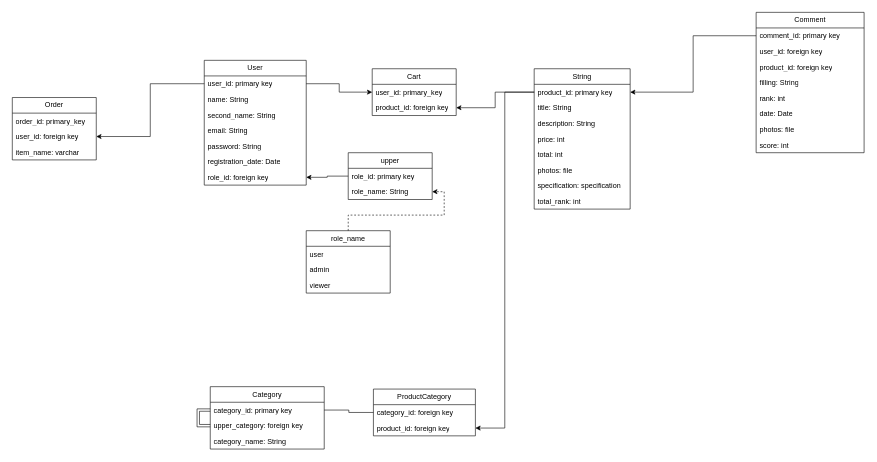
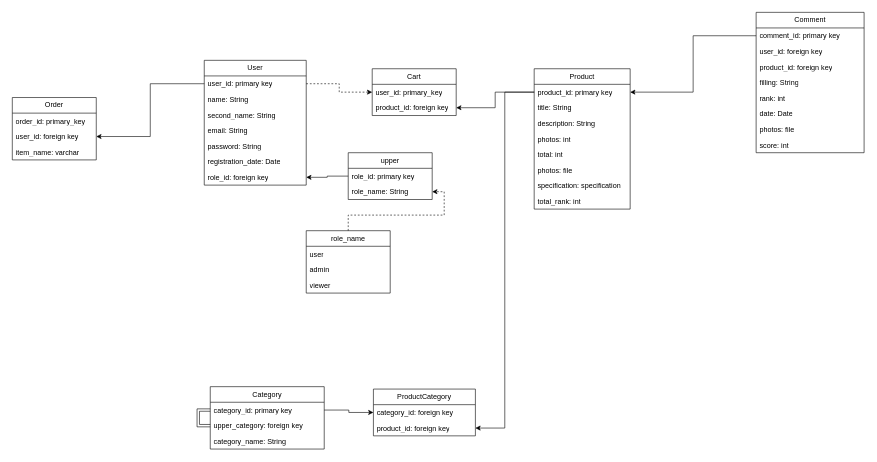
  <mxCell id="0" />
  <mxCell id="1" parent="0" />
  <mxCell id="2" value="User" style="swimlane;fontStyle=0;childLayout=stackLayout;horizontal=1;startSize=26;fillColor=none;horizontalStack=0;resizeParent=1;resizeParentMax=0;resizeLast=0;collapsible=1;marginBottom=0;whiteSpace=wrap;html=1;" parent="1" vertex="1"><mxGeometry x="340" y="100" width="170" height="208" as="geometry" /></mxCell>
  <mxCell id="3" value="user_id: primary key" style="text;strokeColor=none;fillColor=none;align=left;verticalAlign=top;spacingLeft=4;spacingRight=4;overflow=hidden;rotatable=0;points=[[0,0.5],[1,0.5]];portConstraint=eastwest;whiteSpace=wrap;html=1;" parent="2" vertex="1"><mxGeometry y="26" width="170" height="26" as="geometry" /></mxCell>
  <mxCell id="4" value="name: String" style="text;strokeColor=none;fillColor=none;align=left;verticalAlign=top;spacingLeft=4;spacingRight=4;overflow=hidden;rotatable=0;points=[[0,0.5],[1,0.5]];portConstraint=eastwest;whiteSpace=wrap;html=1;" parent="2" vertex="1"><mxGeometry y="52" width="170" height="26" as="geometry" /></mxCell>
  <mxCell id="5" value="second_name: String" style="text;strokeColor=none;fillColor=none;align=left;verticalAlign=top;spacingLeft=4;spacingRight=4;overflow=hidden;rotatable=0;points=[[0,0.5],[1,0.5]];portConstraint=eastwest;whiteSpace=wrap;html=1;" parent="2" vertex="1"><mxGeometry y="78" width="170" height="26" as="geometry" /></mxCell>
  <mxCell id="6" value="email: String" style="text;strokeColor=none;fillColor=none;align=left;verticalAlign=top;spacingLeft=4;spacingRight=4;overflow=hidden;rotatable=0;points=[[0,0.5],[1,0.5]];portConstraint=eastwest;whiteSpace=wrap;html=1;" parent="2" vertex="1"><mxGeometry y="104" width="170" height="26" as="geometry" /></mxCell>
  <mxCell id="7" value="password: String" style="text;strokeColor=none;fillColor=none;align=left;verticalAlign=top;spacingLeft=4;spacingRight=4;overflow=hidden;rotatable=0;points=[[0,0.5],[1,0.5]];portConstraint=eastwest;whiteSpace=wrap;html=1;" parent="2" vertex="1"><mxGeometry y="130" width="170" height="26" as="geometry" /></mxCell>
  <mxCell id="8" value="registration_date: Date" style="text;strokeColor=none;fillColor=none;align=left;verticalAlign=top;spacingLeft=4;spacingRight=4;overflow=hidden;rotatable=0;points=[[0,0.5],[1,0.5]];portConstraint=eastwest;whiteSpace=wrap;html=1;" parent="2" vertex="1"><mxGeometry y="156" width="170" height="26" as="geometry" /></mxCell>
  <mxCell id="9" value="role_id: foreign key" style="text;strokeColor=none;fillColor=none;align=left;verticalAlign=top;spacingLeft=4;spacingRight=4;overflow=hidden;rotatable=0;points=[[0,0.5],[1,0.5]];portConstraint=eastwest;whiteSpace=wrap;html=1;" parent="2" vertex="1"><mxGeometry y="182" width="170" height="26" as="geometry" /></mxCell>
  <mxCell id="10" value="Comment" style="swimlane;fontStyle=0;childLayout=stackLayout;horizontal=1;startSize=26;fillColor=none;horizontalStack=0;resizeParent=1;resizeParentMax=0;resizeLast=0;collapsible=1;marginBottom=0;whiteSpace=wrap;html=1;" parent="1" vertex="1"><mxGeometry x="1260" y="20" width="180" height="234" as="geometry" /></mxCell>
  <mxCell id="11" value="comment_id: primary key" style="text;strokeColor=none;fillColor=none;align=left;verticalAlign=top;spacingLeft=4;spacingRight=4;overflow=hidden;rotatable=0;points=[[0,0.5],[1,0.5]];portConstraint=eastwest;whiteSpace=wrap;html=1;" parent="10" vertex="1"><mxGeometry y="26" width="180" height="26" as="geometry" /></mxCell>
  <mxCell id="12" value="user_id: foreign key" style="text;strokeColor=none;fillColor=none;align=left;verticalAlign=top;spacingLeft=4;spacingRight=4;overflow=hidden;rotatable=0;points=[[0,0.5],[1,0.5]];portConstraint=eastwest;whiteSpace=wrap;html=1;" parent="10" vertex="1"><mxGeometry y="52" width="180" height="26" as="geometry" /></mxCell>
  <mxCell id="13" value="product_id: foreign key" style="text;strokeColor=none;fillColor=none;align=left;verticalAlign=top;spacingLeft=4;spacingRight=4;overflow=hidden;rotatable=0;points=[[0,0.5],[1,0.5]];portConstraint=eastwest;whiteSpace=wrap;html=1;" parent="10" vertex="1"><mxGeometry y="78" width="180" height="26" as="geometry" /></mxCell>
  <mxCell id="14" value="filling: String" style="text;strokeColor=none;fillColor=none;align=left;verticalAlign=top;spacingLeft=4;spacingRight=4;overflow=hidden;rotatable=0;points=[[0,0.5],[1,0.5]];portConstraint=eastwest;whiteSpace=wrap;html=1;" parent="10" vertex="1"><mxGeometry y="104" width="180" height="26" as="geometry" /></mxCell>
  <mxCell id="15" value="rank: int" style="text;strokeColor=none;fillColor=none;align=left;verticalAlign=top;spacingLeft=4;spacingRight=4;overflow=hidden;rotatable=0;points=[[0,0.5],[1,0.5]];portConstraint=eastwest;whiteSpace=wrap;html=1;" parent="10" vertex="1"><mxGeometry y="130" width="180" height="26" as="geometry" /></mxCell>
  <mxCell id="16" value="date: Date" style="text;strokeColor=none;fillColor=none;align=left;verticalAlign=top;spacingLeft=4;spacingRight=4;overflow=hidden;rotatable=0;points=[[0,0.5],[1,0.5]];portConstraint=eastwest;whiteSpace=wrap;html=1;" parent="10" vertex="1"><mxGeometry y="156" width="180" height="26" as="geometry" /></mxCell>
  <mxCell id="17" value="photos: file" style="text;strokeColor=none;fillColor=none;align=left;verticalAlign=top;spacingLeft=4;spacingRight=4;overflow=hidden;rotatable=0;points=[[0,0.5],[1,0.5]];portConstraint=eastwest;whiteSpace=wrap;html=1;" parent="10" vertex="1"><mxGeometry y="182" width="180" height="26" as="geometry" /></mxCell>
  <mxCell id="18" value="score: int" style="text;strokeColor=none;fillColor=none;align=left;verticalAlign=top;spacingLeft=4;spacingRight=4;overflow=hidden;rotatable=0;points=[[0,0.5],[1,0.5]];portConstraint=eastwest;whiteSpace=wrap;html=1;" parent="10" vertex="1"><mxGeometry y="208" width="180" height="26" as="geometry" /></mxCell>
- <mxCell id="19" value="String" style="swimlane;fontStyle=0;childLayout=stackLayout;horizontal=1;startSize=26;fillColor=none;horizontalStack=0;resizeParent=1;resizeParentMax=0;resizeLast=0;collapsible=1;marginBottom=0;whiteSpace=wrap;html=1;" parent="1" vertex="1"><mxGeometry x="890" y="114" width="160" height="234" as="geometry" /></mxCell>
+ <mxCell id="19" value="Product" style="swimlane;fontStyle=0;childLayout=stackLayout;horizontal=1;startSize=26;fillColor=none;horizontalStack=0;resizeParent=1;resizeParentMax=0;resizeLast=0;collapsible=1;marginBottom=0;whiteSpace=wrap;html=1;" parent="1" vertex="1"><mxGeometry x="890" y="114" width="160" height="234" as="geometry" /></mxCell>
  <mxCell id="20" value="product_id: primary key" style="text;strokeColor=none;fillColor=none;align=left;verticalAlign=top;spacingLeft=4;spacingRight=4;overflow=hidden;rotatable=0;points=[[0,0.5],[1,0.5]];portConstraint=eastwest;whiteSpace=wrap;html=1;" parent="19" vertex="1"><mxGeometry y="26" width="160" height="26" as="geometry" /></mxCell>
  <mxCell id="21" value="title: String" style="text;strokeColor=none;fillColor=none;align=left;verticalAlign=top;spacingLeft=4;spacingRight=4;overflow=hidden;rotatable=0;points=[[0,0.5],[1,0.5]];portConstraint=eastwest;whiteSpace=wrap;html=1;" parent="19" vertex="1"><mxGeometry y="52" width="160" height="26" as="geometry" /></mxCell>
  <mxCell id="22" value="description: String&lt;br&gt;" style="text;strokeColor=none;fillColor=none;align=left;verticalAlign=top;spacingLeft=4;spacingRight=4;overflow=hidden;rotatable=0;points=[[0,0.5],[1,0.5]];portConstraint=eastwest;whiteSpace=wrap;html=1;" parent="19" vertex="1"><mxGeometry y="78" width="160" height="26" as="geometry" /></mxCell>
- <mxCell id="23" value="price: int" style="text;strokeColor=none;fillColor=none;align=left;verticalAlign=top;spacingLeft=4;spacingRight=4;overflow=hidden;rotatable=0;points=[[0,0.5],[1,0.5]];portConstraint=eastwest;whiteSpace=wrap;html=1;" parent="19" vertex="1"><mxGeometry y="104" width="160" height="26" as="geometry" /></mxCell>
+ <mxCell id="23" value="photos: int" style="text;strokeColor=none;fillColor=none;align=left;verticalAlign=top;spacingLeft=4;spacingRight=4;overflow=hidden;rotatable=0;points=[[0,0.5],[1,0.5]];portConstraint=eastwest;whiteSpace=wrap;html=1;" parent="19" vertex="1"><mxGeometry y="104" width="160" height="26" as="geometry" /></mxCell>
  <mxCell id="24" value="total: int" style="text;strokeColor=none;fillColor=none;align=left;verticalAlign=top;spacingLeft=4;spacingRight=4;overflow=hidden;rotatable=0;points=[[0,0.5],[1,0.5]];portConstraint=eastwest;whiteSpace=wrap;html=1;" parent="19" vertex="1"><mxGeometry y="130" width="160" height="26" as="geometry" /></mxCell>
  <mxCell id="25" value="photos: file" style="text;strokeColor=none;fillColor=none;align=left;verticalAlign=top;spacingLeft=4;spacingRight=4;overflow=hidden;rotatable=0;points=[[0,0.5],[1,0.5]];portConstraint=eastwest;whiteSpace=wrap;html=1;" parent="19" vertex="1"><mxGeometry y="156" width="160" height="26" as="geometry" /></mxCell>
  <mxCell id="26" value="specification: specification" style="text;strokeColor=none;fillColor=none;align=left;verticalAlign=top;spacingLeft=4;spacingRight=4;overflow=hidden;rotatable=0;points=[[0,0.5],[1,0.5]];portConstraint=eastwest;whiteSpace=wrap;html=1;" parent="19" vertex="1"><mxGeometry y="182" width="160" height="26" as="geometry" /></mxCell>
  <mxCell id="27" value="total_rank: int" style="text;strokeColor=none;fillColor=none;align=left;verticalAlign=top;spacingLeft=4;spacingRight=4;overflow=hidden;rotatable=0;points=[[0,0.5],[1,0.5]];portConstraint=eastwest;whiteSpace=wrap;html=1;" parent="19" vertex="1"><mxGeometry y="208" width="160" height="26" as="geometry" /></mxCell>
  <mxCell id="28" value="Category" style="swimlane;fontStyle=0;childLayout=stackLayout;horizontal=1;startSize=26;fillColor=none;horizontalStack=0;resizeParent=1;resizeParentMax=0;resizeLast=0;collapsible=1;marginBottom=0;whiteSpace=wrap;html=1;" parent="1" vertex="1"><mxGeometry x="350" y="644" width="190" height="104" as="geometry" /></mxCell>
  <mxCell id="29" value="category_id: primary key" style="text;strokeColor=none;fillColor=none;align=left;verticalAlign=top;spacingLeft=4;spacingRight=4;overflow=hidden;rotatable=0;points=[[0,0.5],[1,0.5]];portConstraint=eastwest;whiteSpace=wrap;html=1;" parent="28" vertex="1"><mxGeometry y="26" width="190" height="26" as="geometry" /></mxCell>
  <mxCell id="30" style="edgeStyle=orthogonalEdgeStyle;rounded=0;orthogonalLoop=1;jettySize=auto;html=1;entryX=0;entryY=0.5;entryDx=0;entryDy=0;shape=link;" parent="28" source="31" target="29" edge="1"><mxGeometry relative="1" as="geometry" /></mxCell>
  <mxCell id="31" value="upper_category: foreign key" style="text;strokeColor=none;fillColor=none;align=left;verticalAlign=top;spacingLeft=4;spacingRight=4;overflow=hidden;rotatable=0;points=[[0,0.5],[1,0.5]];portConstraint=eastwest;whiteSpace=wrap;html=1;" parent="28" vertex="1"><mxGeometry y="52" width="190" height="26" as="geometry" /></mxCell>
  <mxCell id="32" value="category_name: String" style="text;strokeColor=none;fillColor=none;align=left;verticalAlign=top;spacingLeft=4;spacingRight=4;overflow=hidden;rotatable=0;points=[[0,0.5],[1,0.5]];portConstraint=eastwest;whiteSpace=wrap;html=1;" parent="28" vertex="1"><mxGeometry y="78" width="190" height="26" as="geometry" /></mxCell>
  <mxCell id="33" value="Cart" style="swimlane;fontStyle=0;childLayout=stackLayout;horizontal=1;startSize=26;fillColor=none;horizontalStack=0;resizeParent=1;resizeParentMax=0;resizeLast=0;collapsible=1;marginBottom=0;whiteSpace=wrap;html=1;" parent="1" vertex="1"><mxGeometry x="620" y="114" width="140" height="78" as="geometry" /></mxCell>
  <mxCell id="34" value="user_id: primary_key" style="text;strokeColor=none;fillColor=none;align=left;verticalAlign=top;spacingLeft=4;spacingRight=4;overflow=hidden;rotatable=0;points=[[0,0.5],[1,0.5]];portConstraint=eastwest;whiteSpace=wrap;html=1;" parent="33" vertex="1"><mxGeometry y="26" width="140" height="26" as="geometry" /></mxCell>
  <mxCell id="35" value="product_id: foreign key" style="text;strokeColor=none;fillColor=none;align=left;verticalAlign=top;spacingLeft=4;spacingRight=4;overflow=hidden;rotatable=0;points=[[0,0.5],[1,0.5]];portConstraint=eastwest;whiteSpace=wrap;html=1;" parent="33" vertex="1"><mxGeometry y="52" width="140" height="26" as="geometry" /></mxCell>
- <mxCell id="36" style="edgeStyle=orthogonalEdgeStyle;rounded=0;orthogonalLoop=1;jettySize=auto;html=1;entryX=0;entryY=0.5;entryDx=0;entryDy=0;" parent="1" source="3" target="34" edge="1"><mxGeometry relative="1" as="geometry" /></mxCell>
+ <mxCell id="36" style="edgeStyle=orthogonalEdgeStyle;rounded=0;orthogonalLoop=1;jettySize=auto;html=1;entryX=0;entryY=0.5;entryDx=0;entryDy=0;dashed=1;" parent="1" source="3" target="34" edge="1"><mxGeometry relative="1" as="geometry" /></mxCell>
  <mxCell id="37" style="edgeStyle=orthogonalEdgeStyle;rounded=0;orthogonalLoop=1;jettySize=auto;html=1;" parent="1" source="20" target="35" edge="1"><mxGeometry relative="1" as="geometry" /></mxCell>
  <mxCell id="38" style="edgeStyle=orthogonalEdgeStyle;rounded=0;orthogonalLoop=1;jettySize=auto;html=1;entryX=1;entryY=0.5;entryDx=0;entryDy=0;" parent="1" source="11" target="20" edge="1"><mxGeometry relative="1" as="geometry" /></mxCell>
  <mxCell id="39" value="upper" style="swimlane;fontStyle=0;childLayout=stackLayout;horizontal=1;startSize=26;fillColor=none;horizontalStack=0;resizeParent=1;resizeParentMax=0;resizeLast=0;collapsible=1;marginBottom=0;whiteSpace=wrap;html=1;" parent="1" vertex="1"><mxGeometry x="580" y="254" width="140" height="78" as="geometry" /></mxCell>
  <mxCell id="40" value="role_id: primary key" style="text;strokeColor=none;fillColor=none;align=left;verticalAlign=top;spacingLeft=4;spacingRight=4;overflow=hidden;rotatable=0;points=[[0,0.5],[1,0.5]];portConstraint=eastwest;whiteSpace=wrap;html=1;" parent="39" vertex="1"><mxGeometry y="26" width="140" height="26" as="geometry" /></mxCell>
  <mxCell id="41" value="role_name: String" style="text;strokeColor=none;fillColor=none;align=left;verticalAlign=top;spacingLeft=4;spacingRight=4;overflow=hidden;rotatable=0;points=[[0,0.5],[1,0.5]];portConstraint=eastwest;whiteSpace=wrap;html=1;" parent="39" vertex="1"><mxGeometry y="52" width="140" height="26" as="geometry" /></mxCell>
  <mxCell id="42" value="ProductCategory" style="swimlane;fontStyle=0;childLayout=stackLayout;horizontal=1;startSize=26;fillColor=none;horizontalStack=0;resizeParent=1;resizeParentMax=0;resizeLast=0;collapsible=1;marginBottom=0;whiteSpace=wrap;html=1;" parent="1" vertex="1"><mxGeometry x="622" y="648" width="170" height="78" as="geometry" /></mxCell>
  <mxCell id="43" value="category_id: foreign key" style="text;strokeColor=none;fillColor=none;align=left;verticalAlign=top;spacingLeft=4;spacingRight=4;overflow=hidden;rotatable=0;points=[[0,0.5],[1,0.5]];portConstraint=eastwest;whiteSpace=wrap;html=1;" parent="42" vertex="1"><mxGeometry y="26" width="170" height="26" as="geometry" /></mxCell>
  <mxCell id="44" value="product_id: foreign key" style="text;strokeColor=none;fillColor=none;align=left;verticalAlign=top;spacingLeft=4;spacingRight=4;overflow=hidden;rotatable=0;points=[[0,0.5],[1,0.5]];portConstraint=eastwest;whiteSpace=wrap;html=1;" parent="42" vertex="1"><mxGeometry y="52" width="170" height="26" as="geometry" /></mxCell>
- <mxCell id="45" style="edgeStyle=orthogonalEdgeStyle;rounded=0;orthogonalLoop=1;jettySize=auto;html=1;endArrow=none;" parent="1" source="29" target="43" edge="1"><mxGeometry relative="1" as="geometry" /></mxCell>
+ <mxCell id="45" style="edgeStyle=orthogonalEdgeStyle;rounded=0;orthogonalLoop=1;jettySize=auto;html=1;" parent="1" source="29" target="43" edge="1"><mxGeometry relative="1" as="geometry" /></mxCell>
  <mxCell id="46" style="edgeStyle=orthogonalEdgeStyle;rounded=0;orthogonalLoop=1;jettySize=auto;html=1;entryX=1;entryY=0.5;entryDx=0;entryDy=0;" parent="1" source="40" target="9" edge="1"><mxGeometry relative="1" as="geometry" /></mxCell>
  <mxCell id="47" style="edgeStyle=orthogonalEdgeStyle;rounded=0;orthogonalLoop=1;jettySize=auto;html=1;" parent="1" source="20" target="44" edge="1"><mxGeometry relative="1" as="geometry" /></mxCell>
  <mxCell id="48" style="edgeStyle=orthogonalEdgeStyle;rounded=0;orthogonalLoop=1;jettySize=auto;html=1;entryX=1;entryY=0.5;entryDx=0;entryDy=0;dashed=1;" parent="1" source="49" target="41" edge="1"><mxGeometry relative="1" as="geometry" /></mxCell>
  <mxCell id="49" value="role_name" style="swimlane;fontStyle=0;childLayout=stackLayout;horizontal=1;startSize=26;fillColor=none;horizontalStack=0;resizeParent=1;resizeParentMax=0;resizeLast=0;collapsible=1;marginBottom=0;whiteSpace=wrap;html=1;" parent="1" vertex="1"><mxGeometry x="510" y="384" width="140" height="104" as="geometry" /></mxCell>
  <mxCell id="50" value="user" style="text;strokeColor=none;fillColor=none;align=left;verticalAlign=top;spacingLeft=4;spacingRight=4;overflow=hidden;rotatable=0;points=[[0,0.5],[1,0.5]];portConstraint=eastwest;whiteSpace=wrap;html=1;" parent="49" vertex="1"><mxGeometry y="26" width="140" height="26" as="geometry" /></mxCell>
  <mxCell id="51" value="admin" style="text;strokeColor=none;fillColor=none;align=left;verticalAlign=top;spacingLeft=4;spacingRight=4;overflow=hidden;rotatable=0;points=[[0,0.5],[1,0.5]];portConstraint=eastwest;whiteSpace=wrap;html=1;" parent="49" vertex="1"><mxGeometry y="52" width="140" height="26" as="geometry" /></mxCell>
  <mxCell id="52" value="viewer" style="text;strokeColor=none;fillColor=none;align=left;verticalAlign=top;spacingLeft=4;spacingRight=4;overflow=hidden;rotatable=0;points=[[0,0.5],[1,0.5]];portConstraint=eastwest;whiteSpace=wrap;html=1;" parent="49" vertex="1"><mxGeometry y="78" width="140" height="26" as="geometry" /></mxCell>
  <mxCell id="53" value="Order" style="swimlane;fontStyle=0;childLayout=stackLayout;horizontal=1;startSize=26;fillColor=none;horizontalStack=0;resizeParent=1;resizeParentMax=0;resizeLast=0;collapsible=1;marginBottom=0;whiteSpace=wrap;html=1;" vertex="1" parent="1"><mxGeometry x="20" y="162" width="140" height="104" as="geometry" /></mxCell>
  <mxCell id="54" value="order_id: primary_key" style="text;strokeColor=none;fillColor=none;align=left;verticalAlign=top;spacingLeft=4;spacingRight=4;overflow=hidden;rotatable=0;points=[[0,0.5],[1,0.5]];portConstraint=eastwest;whiteSpace=wrap;html=1;" vertex="1" parent="53"><mxGeometry y="26" width="140" height="26" as="geometry" /></mxCell>
  <mxCell id="55" value="user_id: foreign key" style="text;strokeColor=none;fillColor=none;align=left;verticalAlign=top;spacingLeft=4;spacingRight=4;overflow=hidden;rotatable=0;points=[[0,0.5],[1,0.5]];portConstraint=eastwest;whiteSpace=wrap;html=1;" vertex="1" parent="53"><mxGeometry y="52" width="140" height="26" as="geometry" /></mxCell>
  <mxCell id="56" value="item_name: varchar" style="text;strokeColor=none;fillColor=none;align=left;verticalAlign=top;spacingLeft=4;spacingRight=4;overflow=hidden;rotatable=0;points=[[0,0.5],[1,0.5]];portConstraint=eastwest;whiteSpace=wrap;html=1;" vertex="1" parent="53"><mxGeometry y="78" width="140" height="26" as="geometry" /></mxCell>
  <mxCell id="57" style="edgeStyle=orthogonalEdgeStyle;rounded=0;orthogonalLoop=1;jettySize=auto;html=1;" edge="1" parent="1" source="3" target="55"><mxGeometry relative="1" as="geometry" /></mxCell>
